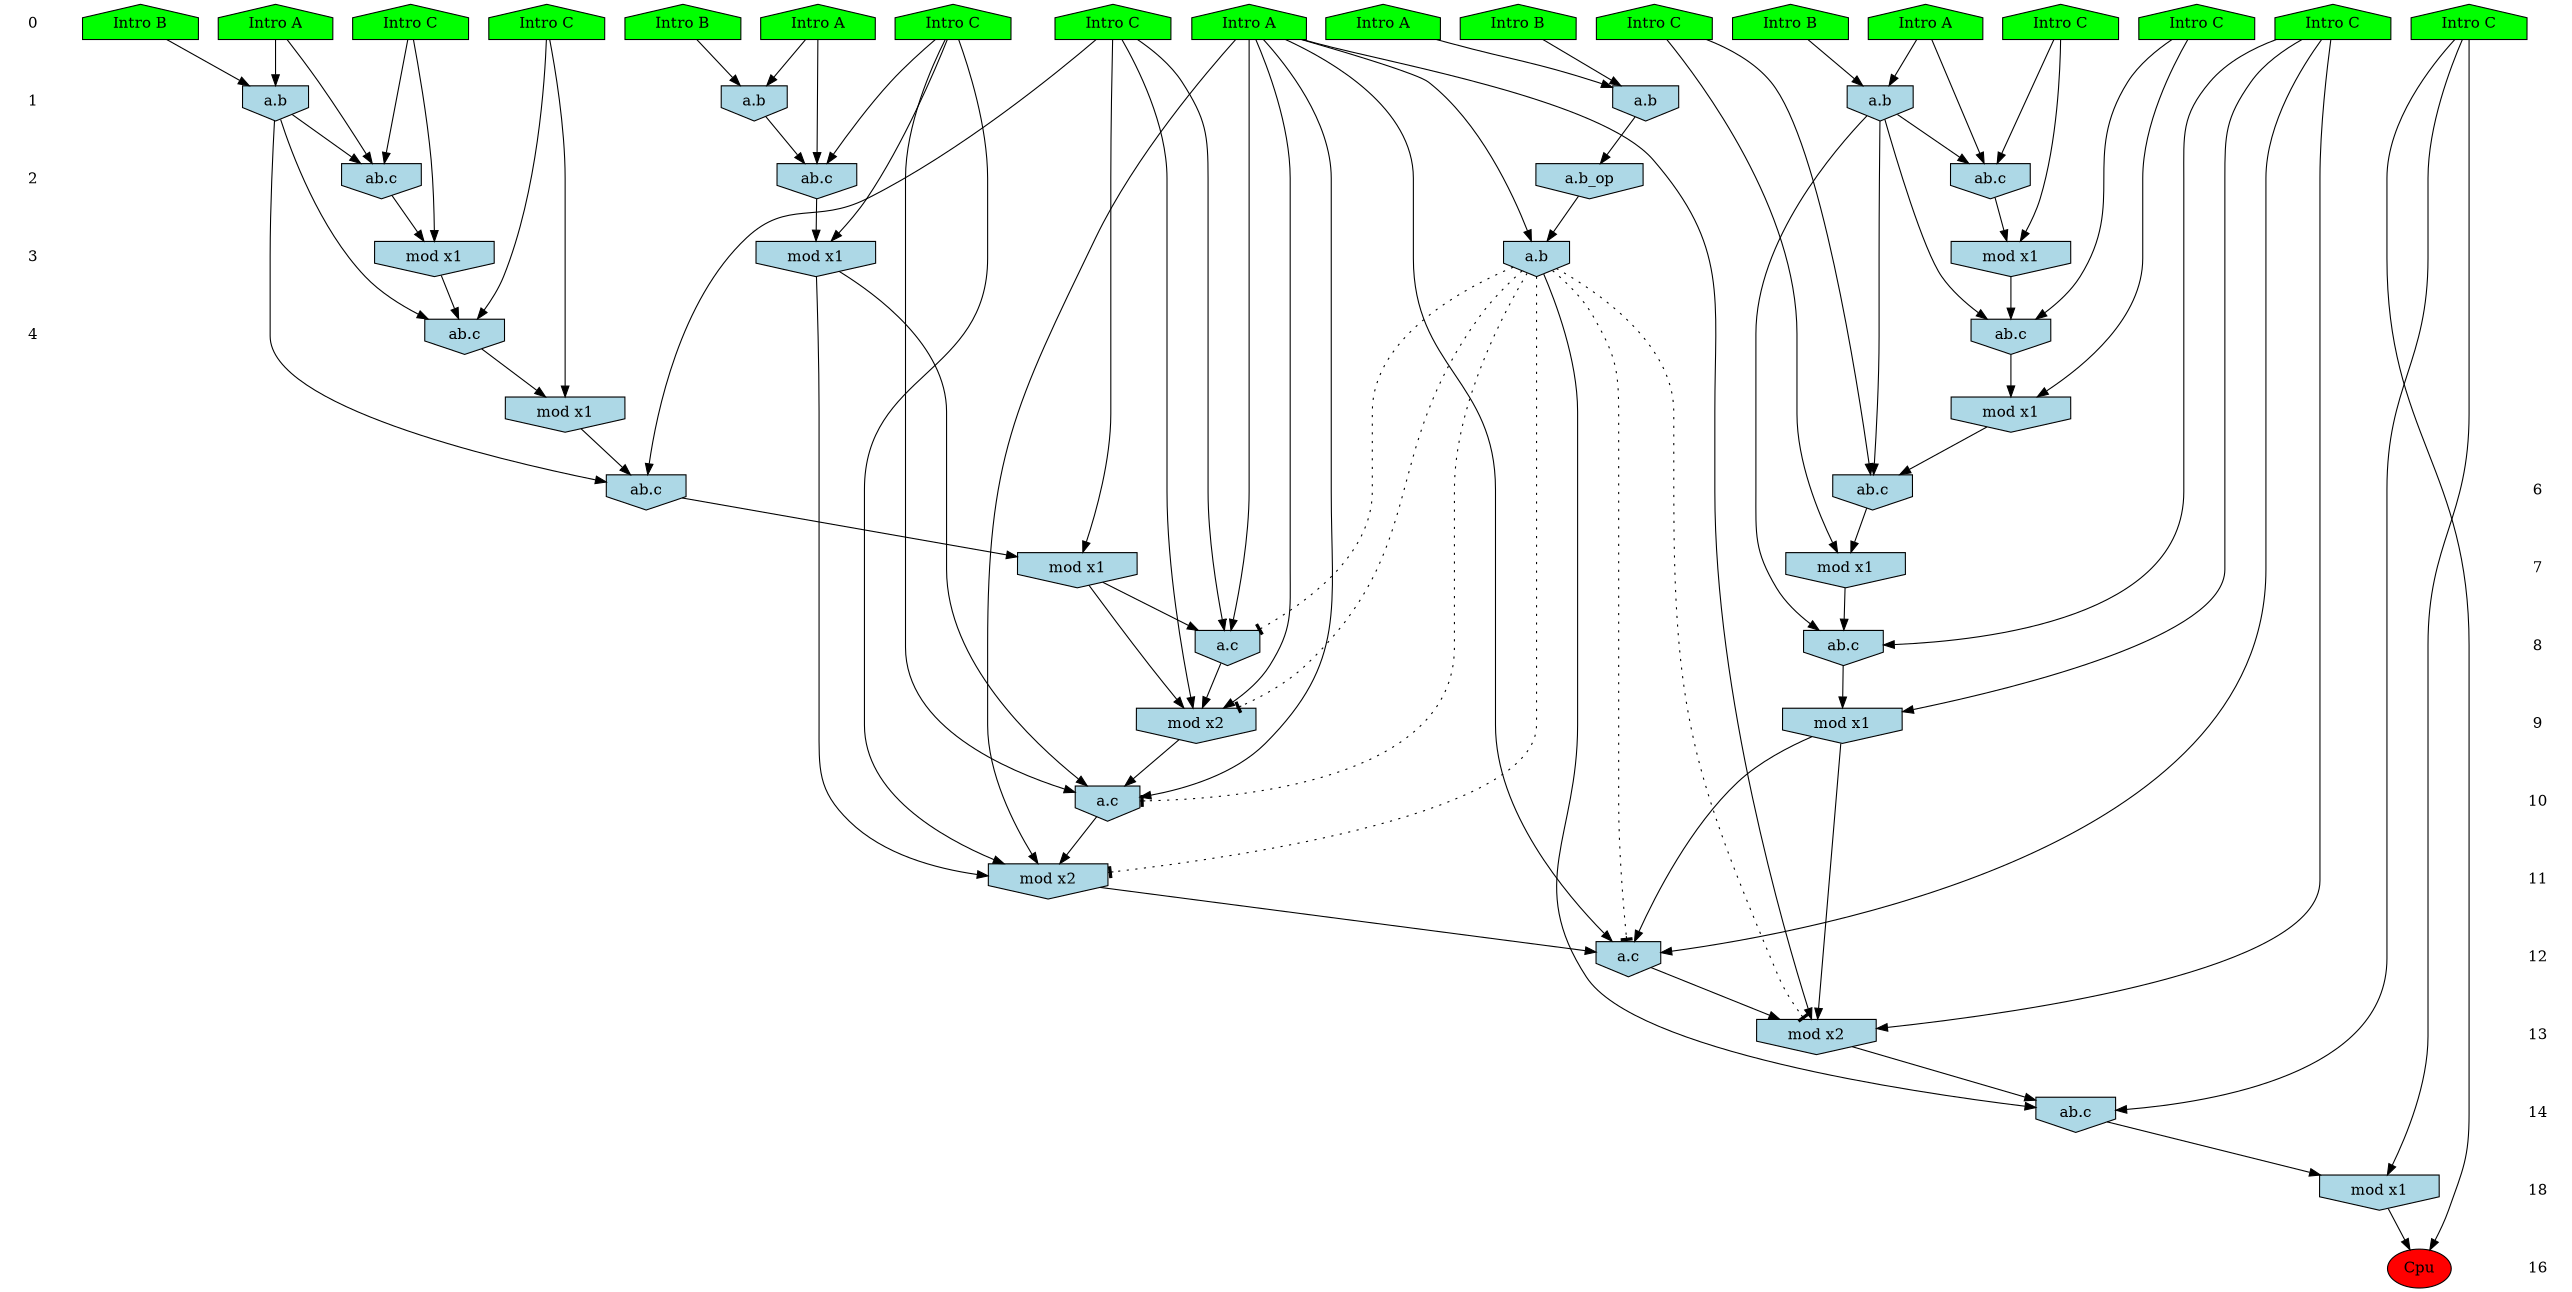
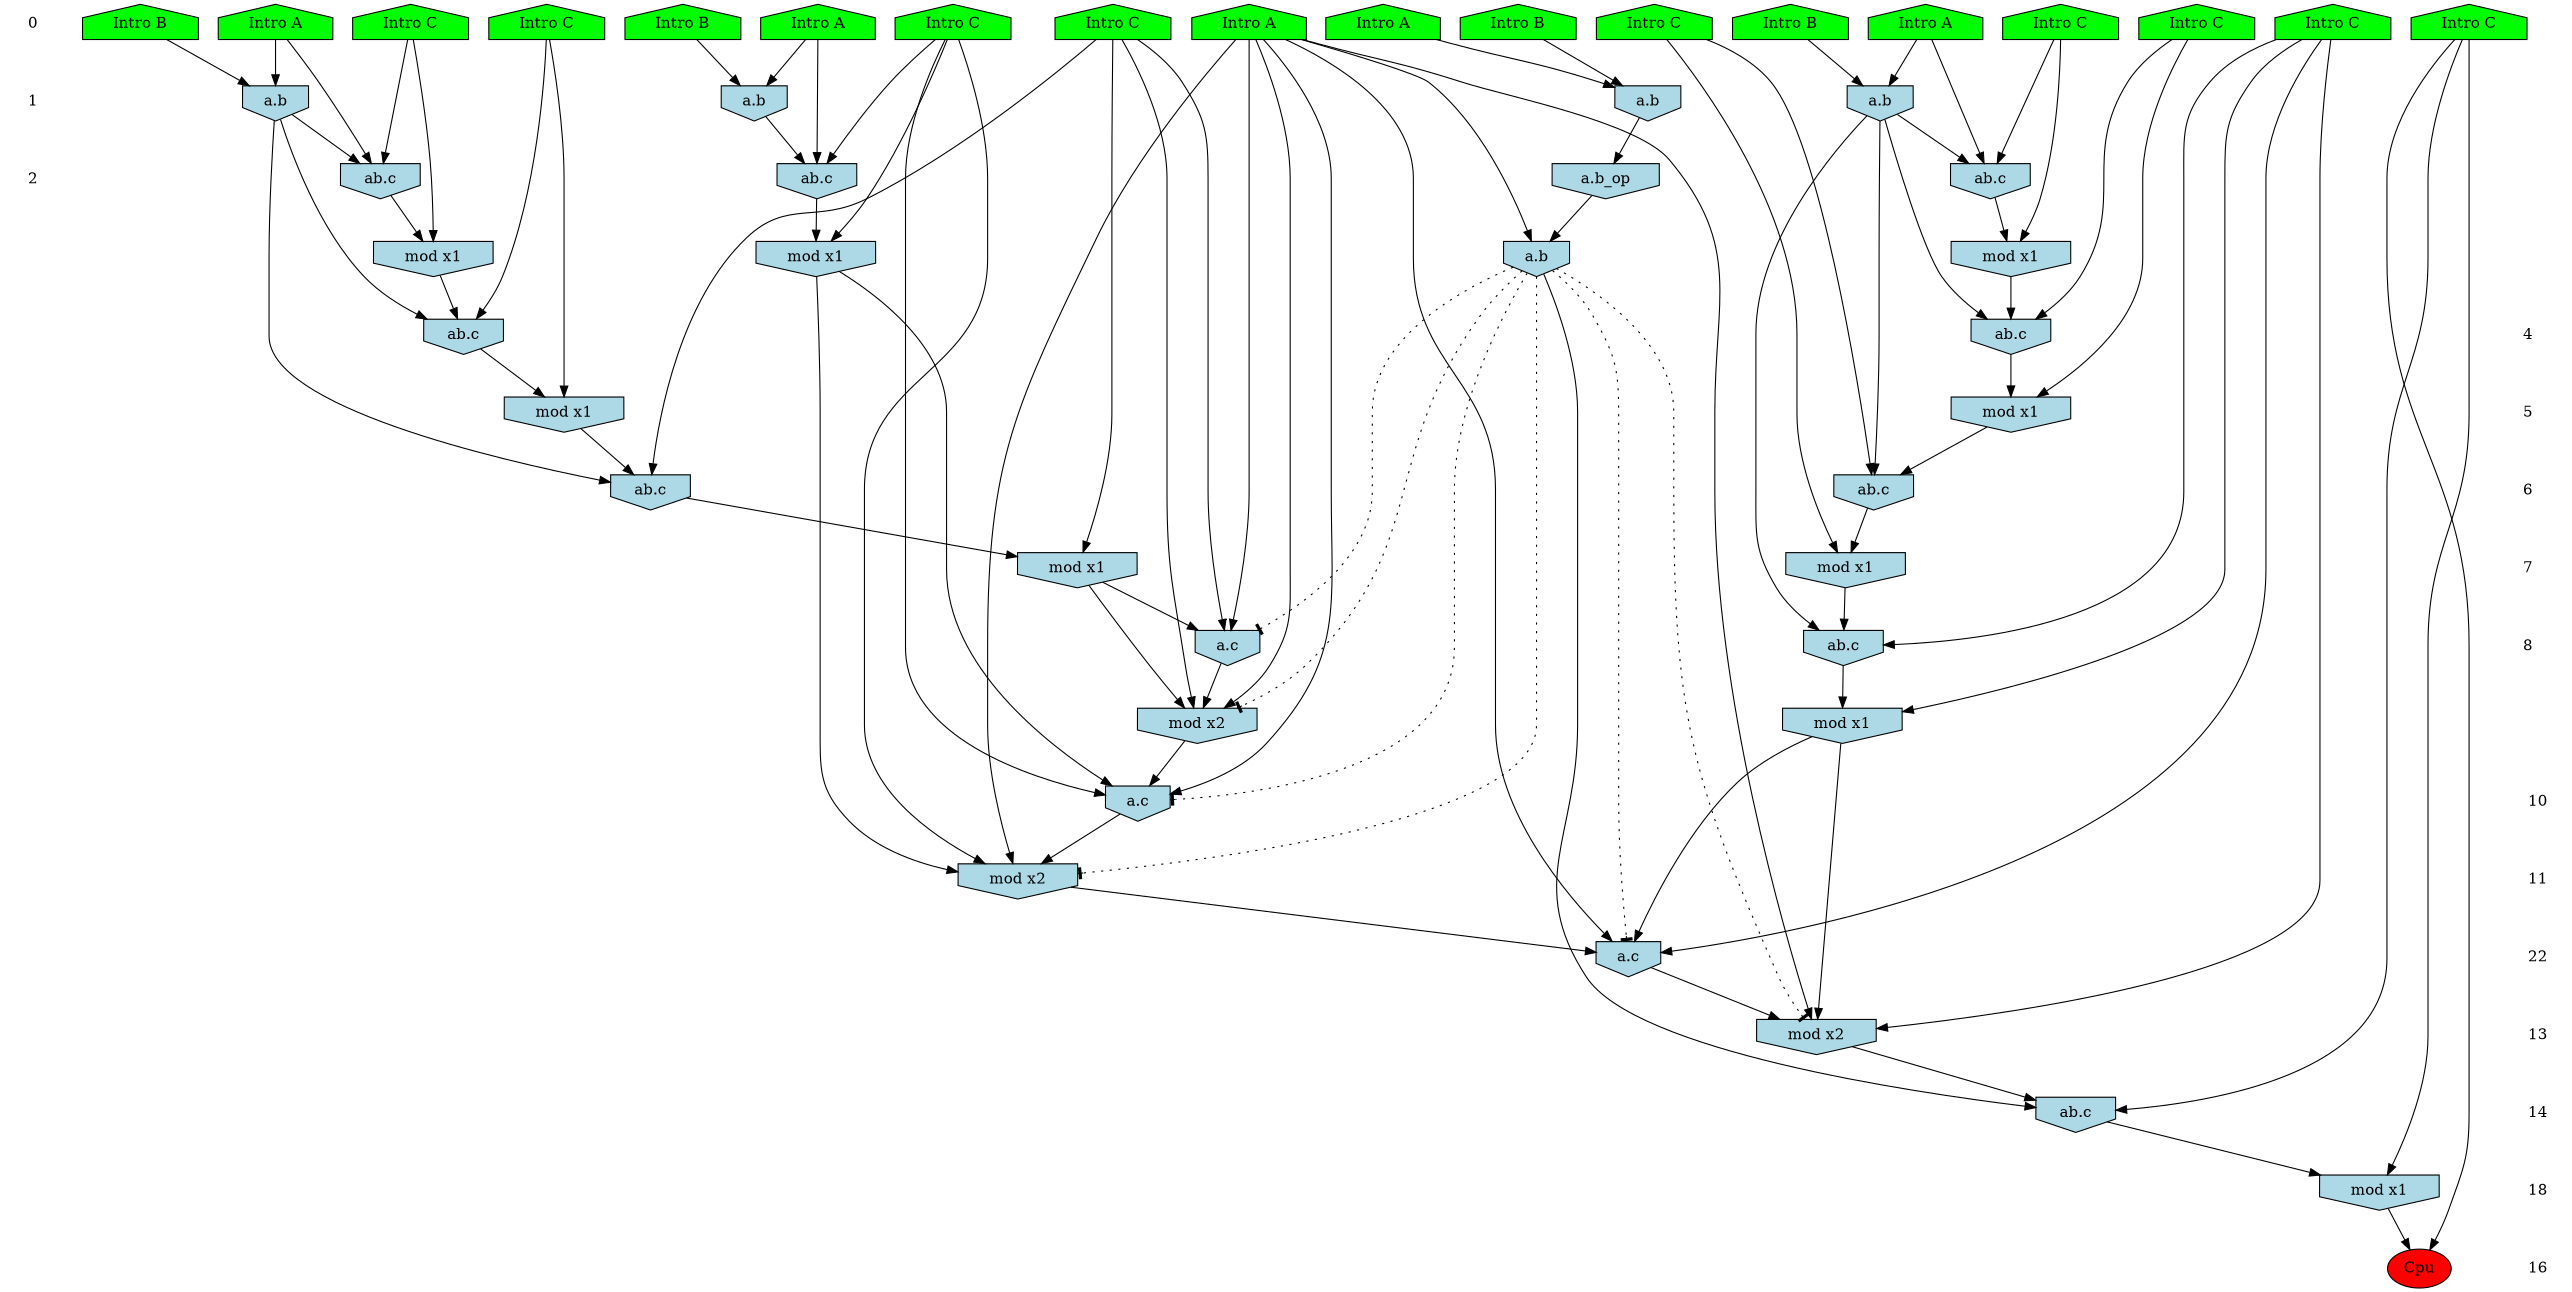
  digraph {
    ranksep=.5
    node [shape=invhouse fillcolor=lightblue style=filled]
    0 [shape=plaintext fillcolor="" style=""]
    n2 [fillcolor=green label="Intro A" shape=house]
    n3 [fillcolor=green label="Intro B" shape=house]
    n4 [fillcolor=green label="Intro A" shape=house]
    n5 [fillcolor=green label="Intro A" shape=house]
    n6 [fillcolor=green label="Intro B" shape=house]
    n7 [fillcolor=green label="Intro B" shape=house]
    n8 [fillcolor=green label="Intro B" shape=house]
    n9 [fillcolor=green label="Intro A" shape=house]
    n10 [fillcolor=green label="Intro A" shape=house]
    n11 [fillcolor=green label="Intro C" shape=house]
    n12 [fillcolor=green label="Intro C" shape=house]
    n13 [fillcolor=green label="Intro C" shape=house]
    n14 [fillcolor=green label="Intro C" shape=house]
    n15 [fillcolor=green label="Intro C" shape=house]
    n16 [fillcolor=green label="Intro C" shape=house]
    n17 [fillcolor=green label="Intro C" shape=house]
    n18 [fillcolor=green label="Intro C" shape=house]
    n19 [fillcolor=green label="Intro C" shape=house]
    1 [shape=plaintext fillcolor="" style=""]
    n21 [label="a.b"]
    n22 [label="a.b"]
    n23 [label="a.b"]
    n24 [label="a.b"]
    2 [shape=plaintext fillcolor="" style=""]
    n26 [label="ab.c"]
    n27 [label="ab.c"]
    n28 [label="ab.c"]
    n29 [label="a.b_op"]
-   3 [shape=plaintext fillcolor="" style=""]
    n31 [label="mod x1"]
    n32 [label="mod x1"]
    n33 [label="mod x1"]
    n34 [label="a.b"]
    4 [shape=plaintext fillcolor="" style=""]
    n36 [label="ab.c"]
    n37 [label="ab.c"]
+   5 [shape=plaintext fillcolor="" style=""]
    n39 [label="mod x1"]
    n40 [label="mod x1"]
    6 [shape=plaintext fillcolor="" style=""]
    n42 [label="ab.c"]
    n43 [label="ab.c"]
    7 [shape=plaintext fillcolor="" style=""]
    n45 [label="mod x1"]
    n46 [label="mod x1"]
    8 [shape=plaintext fillcolor="" style=""]
    n48 [label="a.c"]
    n49 [label="ab.c"]
-   9 [shape=plaintext fillcolor="" style=""]
    n51 [label="mod x2"]
    n52 [label="mod x1"]
    10 [shape=plaintext fillcolor="" style=""]
    n54 [label="a.c"]
    11 [shape=plaintext fillcolor="" style=""]
    n56 [label="mod x2"]
-   12 [shape=plaintext fillcolor="" style=""]
+   12 [shape=plaintext label=22 fillcolor="" style=""]
    n58 [label="a.c"]
    13 [shape=plaintext fillcolor="" style=""]
    n60 [label="mod x2"]
    14 [shape=plaintext fillcolor="" style=""]
    n62 [label="ab.c"]
    n63 [label=18 shape=plaintext fillcolor="" style=""]
    n64 [label="mod x1"]
    16 [shape=plaintext fillcolor="" style=""]
    n66 [fillcolor=red label=Cpu shape=""]
    subgraph sub_1 {
      rank=same
      0
      n2
      n3
      n4
      n5
      n6
      n7
      n8
      n9
      n10
      n11
      n12
      n13
      n14
      n15
      n16
      n17
      n18
      n19
    }
    subgraph sub_2 {
      rank=same
      1
      n21
      n22
      n23
      n24
    }
    subgraph sub_3 {
      rank=same
      2
      n26
      n27
      n28
      n29
    }
    subgraph sub_4 {
      rank=same
-     3
      n31
      n32
      n33
      n34
    }
    subgraph sub_5 {
      rank=same
      4
      n36
      n37
    }
    subgraph sub_6 {
      rank=same
+     5
      n39
      n40
    }
    subgraph sub_7 {
      rank=same
      6
      n42
      n43
    }
    subgraph sub_8 {
      rank=same
      7
      n45
      n46
    }
    subgraph sub_9 {
      rank=same
      8
      n48
      n49
    }
    subgraph sub_10 {
      rank=same
-     9
      n51
      n52
    }
    subgraph sub_11 {
      rank=same
      10
      n54
    }
    subgraph sub_12 {
      rank=same
      11
      n56
    }
    subgraph sub_13 {
      rank=same
      12
      n58
    }
    subgraph sub_14 {
      rank=same
      13
      n60
    }
    subgraph sub_15 {
      rank=same
      14
      n62
    }
    subgraph sub_16 {
      rank=same
      n63
      n64
    }
    subgraph sub_17 {
      rank=same
      16
      n66
    }
    0 -> 1 [style=invis]
    n2 -> n21
    n2 -> n26
    n3 -> n24
    n4 -> n22
    n4 -> n27
    n5 -> n23
    n5 -> n28
    n6 -> n21
    n7 -> n22
    n8 -> n23
    n9 -> n24
    n10 -> n34
    n10 -> n48
    n10 -> n51
    n10 -> n54
    n10 -> n56
    n10 -> n58
    n10 -> n60
    n11 -> n62
    n11 -> n64
    n11 -> n66
    n12 -> n36
    n12 -> n40
    n13 -> n43
    n13 -> n46
    n14 -> n42
    n14 -> n45
    n14 -> n48
    n14 -> n51
    n15 -> n26
    n15 -> n31
    n15 -> n54
    n15 -> n56
    n16 -> n49
    n16 -> n52
    n16 -> n58
    n16 -> n60
    n17 -> n28
    n17 -> n33
    n18 -> n27
    n18 -> n32
    n19 -> n37
    n19 -> n39
    1 -> 2 [style=invis]
    n21 -> n26
    n22 -> n27
    n22 -> n37
    n22 -> n42
    n23 -> n28
    n23 -> n36
    n23 -> n43
    n23 -> n49
    n24 -> n29
-   2 -> 3 [style=invis]
    n26 -> n31
    n27 -> n32
    n28 -> n33
    n29 -> n34
-   3 -> 4 [style=invis]
    n31 -> n54
    n31 -> n56
    n32 -> n37
    n33 -> n36
    n34 -> n48 [arrowhead=tee style=dotted]
    n34 -> n51 [arrowhead=tee style=dotted]
    n34 -> n54 [arrowhead=tee style=dotted]
    n34 -> n56 [arrowhead=tee style=dotted]
    n34 -> n58 [arrowhead=tee style=dotted]
    n34 -> n60 [arrowhead=tee style=dotted]
    n34 -> n62
+   4 -> 5 [style=invis]
    n36 -> n40
    n37 -> n39
+   5 -> 6 [style=invis]
    n39 -> n42
    n40 -> n43
    6 -> 7 [style=invis]
    n42 -> n45
    n43 -> n46
    7 -> 8 [style=invis]
    n45 -> n48
    n45 -> n51
    n46 -> n49
-   8 -> 9 [style=invis]
    n48 -> n51
    n49 -> n52
-   9 -> 10 [style=invis]
    n51 -> n54
    n52 -> n58
    n52 -> n60
    10 -> 11 [style=invis]
    n54 -> n56
    11 -> 12 [style=invis]
    n56 -> n58
    12 -> 13 [style=invis]
    n58 -> n60
    13 -> 14 [style=invis]
    n60 -> n62
    14 -> n63 [style=invis]
    n62 -> n64
    n63 -> 16 [style=invis]
    n64 -> n66
  }
